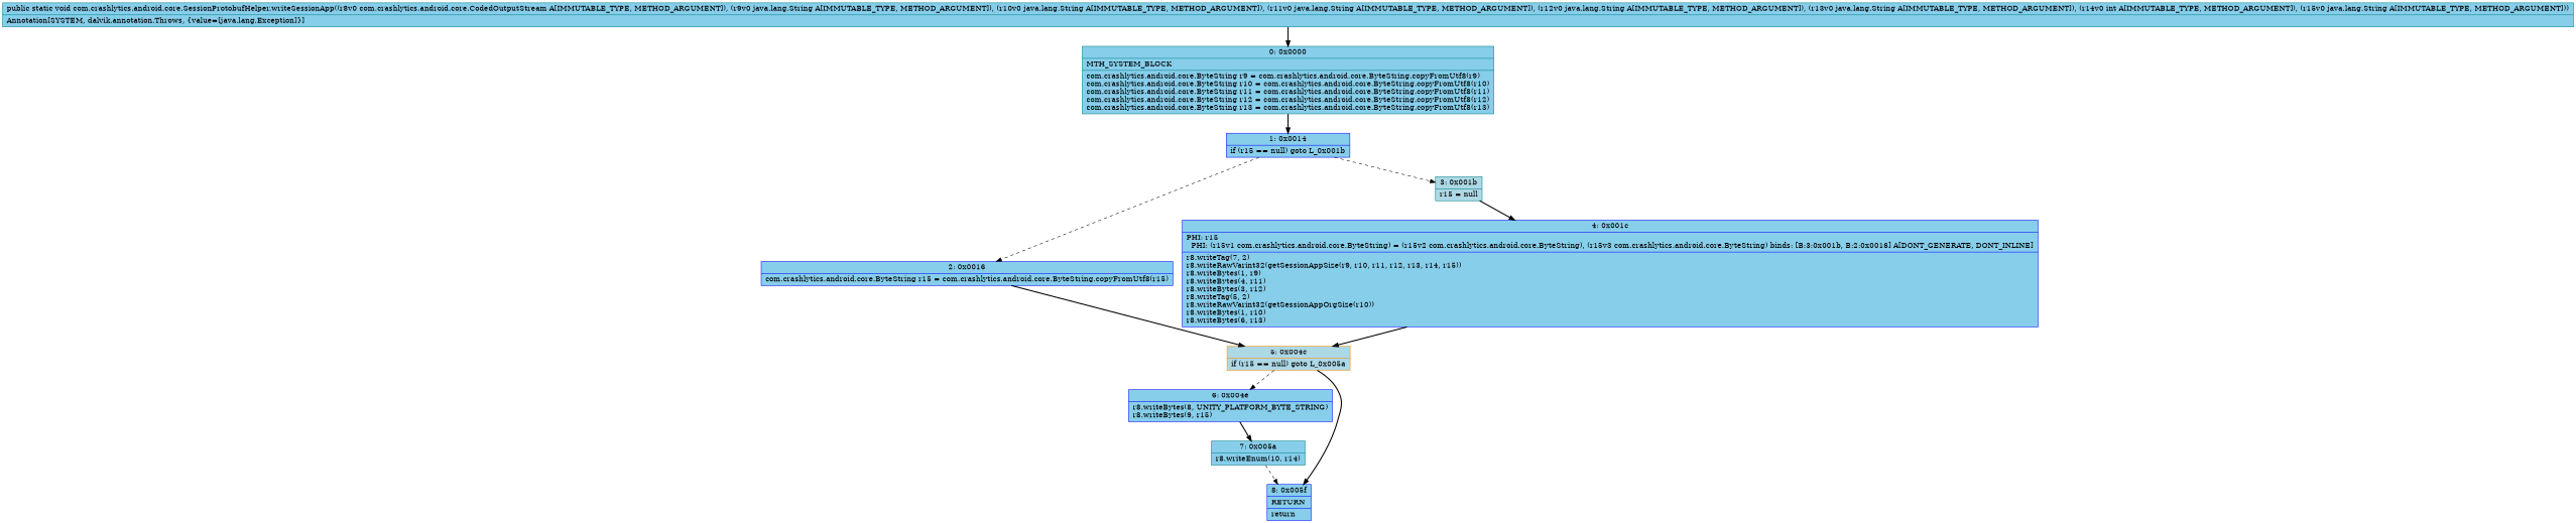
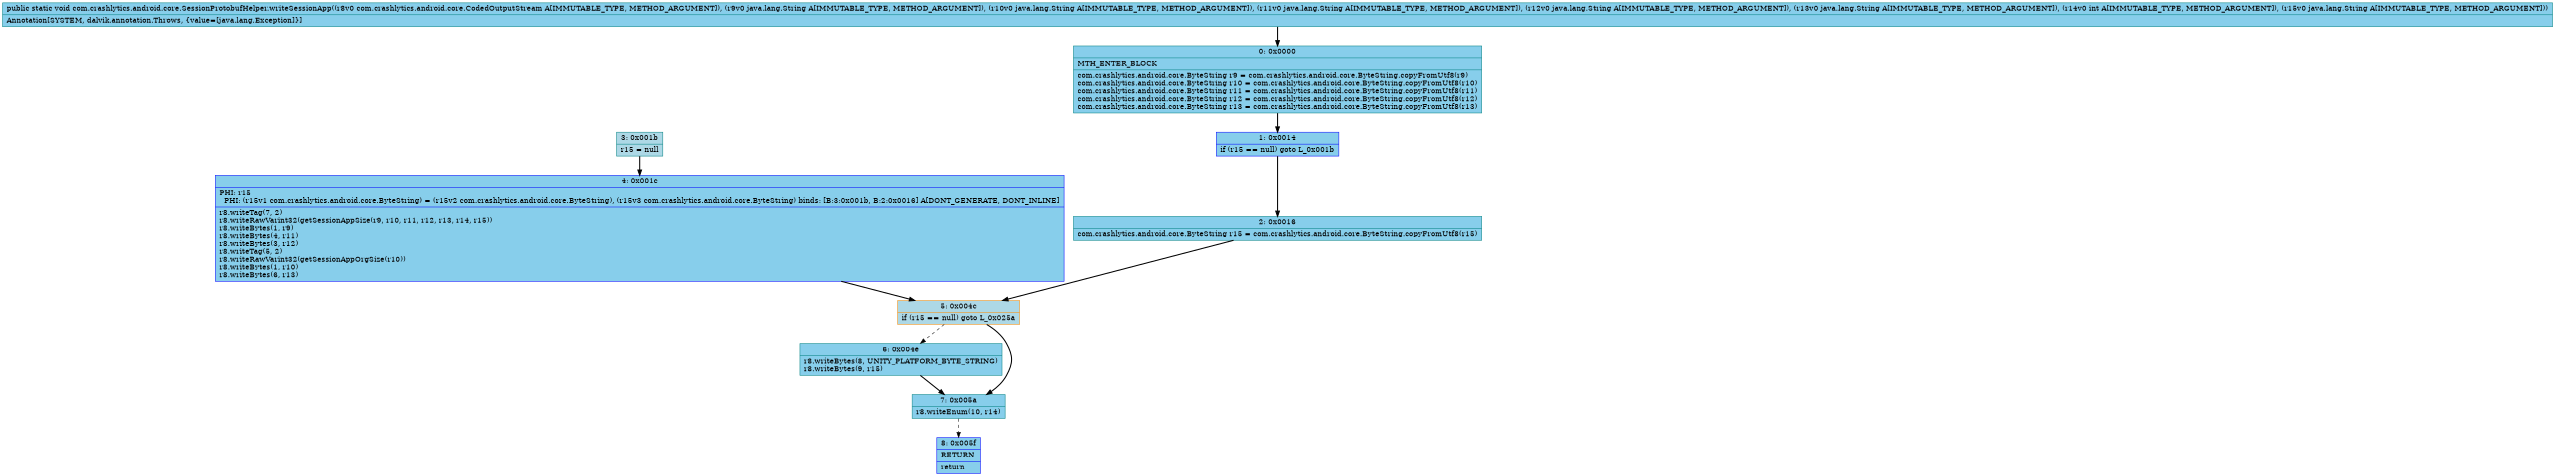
  digraph {
    node [color=teal fillcolor=skyblue shape=record style=filled]
    edge [style=bold]
-   n1 [label="{0\:\ 0x0000|MTH_SYSTEM_BLOCK\l|com.crashlytics.android.core.ByteString r9 = com.crashlytics.android.core.ByteString.copyFromUtf8(r9)\lcom.crashlytics.android.core.ByteString r10 = com.crashlytics.android.core.ByteString.copyFromUtf8(r10)\lcom.crashlytics.android.core.ByteString r11 = com.crashlytics.android.core.ByteString.copyFromUtf8(r11)\lcom.crashlytics.android.core.ByteString r12 = com.crashlytics.android.core.ByteString.copyFromUtf8(r12)\lcom.crashlytics.android.core.ByteString r13 = com.crashlytics.android.core.ByteString.copyFromUtf8(r13)\l}"]
+   n1 [label="{0\:\ 0x0000|MTH_ENTER_BLOCK\l|com.crashlytics.android.core.ByteString r9 = com.crashlytics.android.core.ByteString.copyFromUtf8(r9)\lcom.crashlytics.android.core.ByteString r10 = com.crashlytics.android.core.ByteString.copyFromUtf8(r10)\lcom.crashlytics.android.core.ByteString r11 = com.crashlytics.android.core.ByteString.copyFromUtf8(r11)\lcom.crashlytics.android.core.ByteString r12 = com.crashlytics.android.core.ByteString.copyFromUtf8(r12)\lcom.crashlytics.android.core.ByteString r13 = com.crashlytics.android.core.ByteString.copyFromUtf8(r13)\l}"]
    n2 [color=blue label="{1\:\ 0x0014|if (r15 == null) goto L_0x001b\l}"]
-   n3 [color=blue label="{2\:\ 0x0016|com.crashlytics.android.core.ByteString r15 = com.crashlytics.android.core.ByteString.copyFromUtf8(r15)\l}"]
+   n3 [label="{2\:\ 0x0016|com.crashlytics.android.core.ByteString r15 = com.crashlytics.android.core.ByteString.copyFromUtf8(r15)\l}"]
    n4 [fillcolor=lightblue label="{3\:\ 0x001b|r15 = null\l}"]
-   n5 [color=darkorange fillcolor=lightblue label="{5\:\ 0x004c|if (r15 == null) goto L_0x005a\l}"]
+   n5 [color=darkorange fillcolor=lightblue label="{5\:\ 0x004c|if (r15 == null) goto L_0x025a\l}"]
    n6 [color=blue label="{4\:\ 0x001c|PHI: r15 \l  PHI: (r15v1 com.crashlytics.android.core.ByteString) = (r15v2 com.crashlytics.android.core.ByteString), (r15v3 com.crashlytics.android.core.ByteString) binds: [B:3:0x001b, B:2:0x0016] A[DONT_GENERATE, DONT_INLINE]\l|r8.writeTag(7, 2)\lr8.writeRawVarint32(getSessionAppSize(r9, r10, r11, r12, r13, r14, r15))\lr8.writeBytes(1, r9)\lr8.writeBytes(4, r11)\lr8.writeBytes(3, r12)\lr8.writeTag(5, 2)\lr8.writeRawVarint32(getSessionAppOrgSize(r10))\lr8.writeBytes(1, r10)\lr8.writeBytes(6, r13)\l}"]
-   n7 [color=blue label="{6\:\ 0x004e|r8.writeBytes(8, UNITY_PLATFORM_BYTE_STRING)\lr8.writeBytes(9, r15)\l}"]
+   n7 [label="{6\:\ 0x004e|r8.writeBytes(8, UNITY_PLATFORM_BYTE_STRING)\lr8.writeBytes(9, r15)\l}"]
    n8 [label="{7\:\ 0x005a|r8.writeEnum(10, r14)\l}"]
    n9 [color=blue label="{8\:\ 0x005f|RETURN\l|return\l}"]
    n10 [label="{public static void com.crashlytics.android.core.SessionProtobufHelper.writeSessionApp((r8v0 com.crashlytics.android.core.CodedOutputStream A[IMMUTABLE_TYPE, METHOD_ARGUMENT]), (r9v0 java.lang.String A[IMMUTABLE_TYPE, METHOD_ARGUMENT]), (r10v0 java.lang.String A[IMMUTABLE_TYPE, METHOD_ARGUMENT]), (r11v0 java.lang.String A[IMMUTABLE_TYPE, METHOD_ARGUMENT]), (r12v0 java.lang.String A[IMMUTABLE_TYPE, METHOD_ARGUMENT]), (r13v0 java.lang.String A[IMMUTABLE_TYPE, METHOD_ARGUMENT]), (r14v0 int A[IMMUTABLE_TYPE, METHOD_ARGUMENT]), (r15v0 java.lang.String A[IMMUTABLE_TYPE, METHOD_ARGUMENT]))  | Annotation[SYSTEM, dalvik.annotation.Throws, \{value=[java.lang.Exception]\}]\l}"]
    n1 -> n2
-   n2 -> n3 [style=dashed]
-   n2 -> n4 [style=dashed]
+   n2 -> n3
    n3 -> n5
    n4 -> n6
    n5 -> n7 [style=dashed]
-   n5 -> n9
+   n5 -> n8
    n6 -> n5
    n7 -> n8
    n8 -> n9 [style=dashed]
    n10 -> n1
  }
